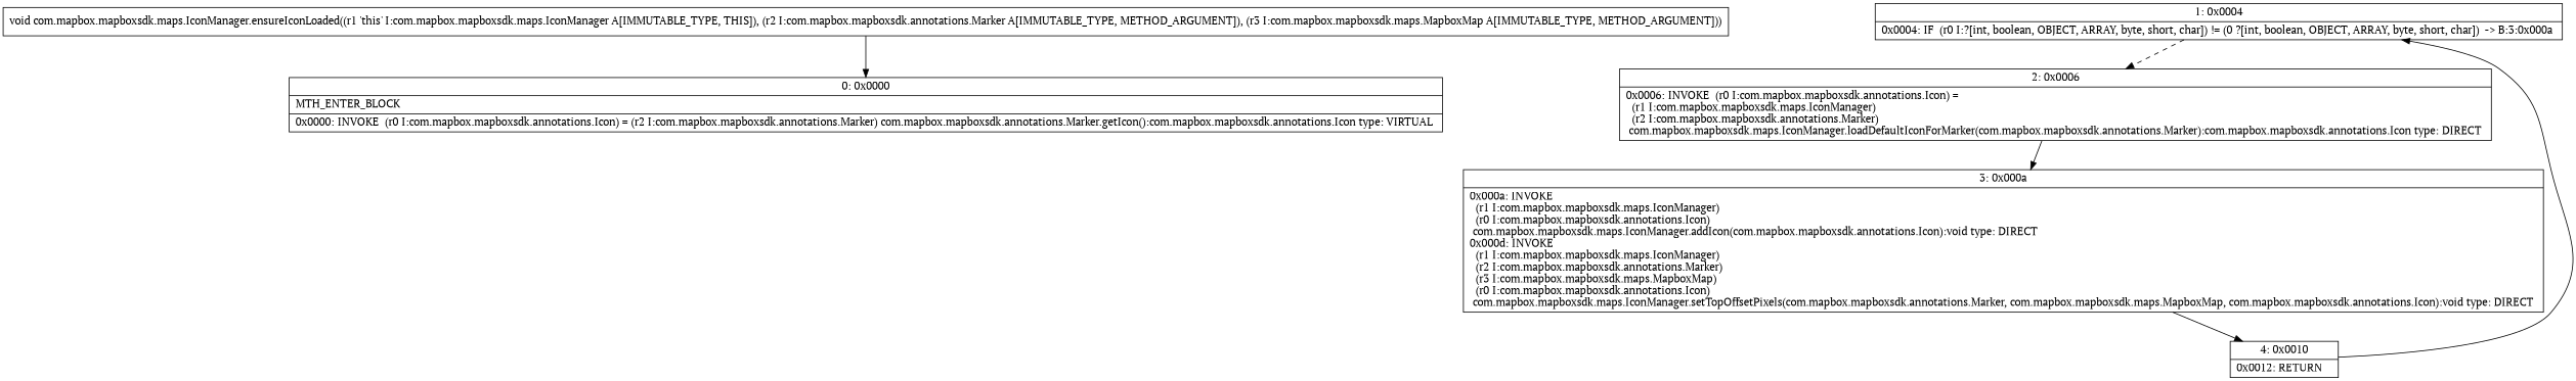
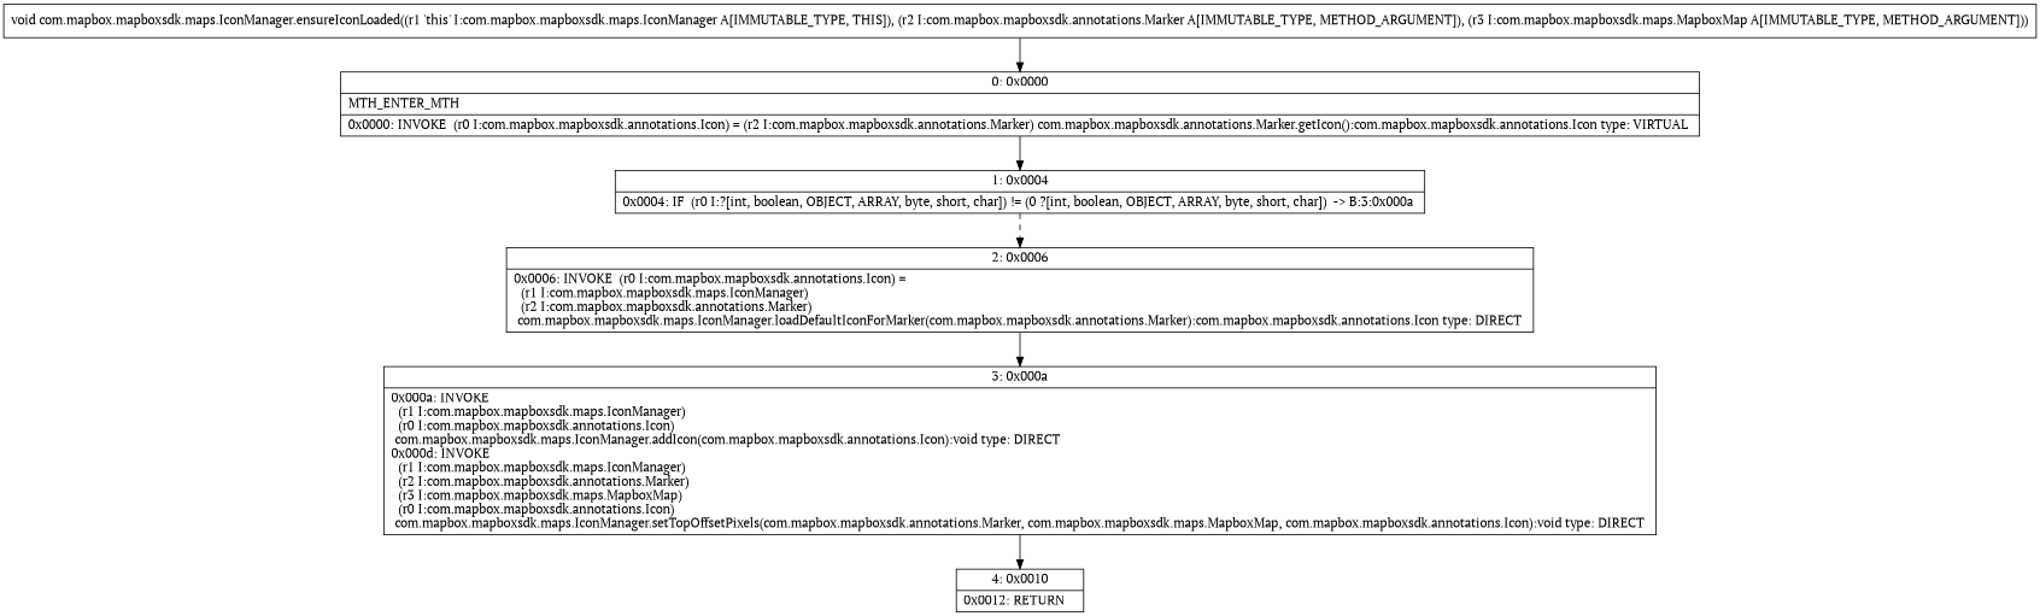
  digraph {
    fontname="PT Serif"
    node [fontname="PT Serif" shape=record]
    edge [fontname="PT Serif"]
-   n1 [label="{0\:\ 0x0000|MTH_ENTER_BLOCK\l|0x0000: INVOKE  (r0 I:com.mapbox.mapboxsdk.annotations.Icon) = (r2 I:com.mapbox.mapboxsdk.annotations.Marker) com.mapbox.mapboxsdk.annotations.Marker.getIcon():com.mapbox.mapboxsdk.annotations.Icon type: VIRTUAL \l}"]
+   n1 [label="{0\:\ 0x0000|MTH_ENTER_MTH\l|0x0000: INVOKE  (r0 I:com.mapbox.mapboxsdk.annotations.Icon) = (r2 I:com.mapbox.mapboxsdk.annotations.Marker) com.mapbox.mapboxsdk.annotations.Marker.getIcon():com.mapbox.mapboxsdk.annotations.Icon type: VIRTUAL \l}"]
    n2 [label="{1\:\ 0x0004|0x0004: IF  (r0 I:?[int, boolean, OBJECT, ARRAY, byte, short, char]) != (0 ?[int, boolean, OBJECT, ARRAY, byte, short, char])  \-\> B:3:0x000a \l}"]
    n3 [label="{2\:\ 0x0006|0x0006: INVOKE  (r0 I:com.mapbox.mapboxsdk.annotations.Icon) = \l  (r1 I:com.mapbox.mapboxsdk.maps.IconManager)\l  (r2 I:com.mapbox.mapboxsdk.annotations.Marker)\l com.mapbox.mapboxsdk.maps.IconManager.loadDefaultIconForMarker(com.mapbox.mapboxsdk.annotations.Marker):com.mapbox.mapboxsdk.annotations.Icon type: DIRECT \l}"]
    n4 [label="{3\:\ 0x000a|0x000a: INVOKE  \l  (r1 I:com.mapbox.mapboxsdk.maps.IconManager)\l  (r0 I:com.mapbox.mapboxsdk.annotations.Icon)\l com.mapbox.mapboxsdk.maps.IconManager.addIcon(com.mapbox.mapboxsdk.annotations.Icon):void type: DIRECT \l0x000d: INVOKE  \l  (r1 I:com.mapbox.mapboxsdk.maps.IconManager)\l  (r2 I:com.mapbox.mapboxsdk.annotations.Marker)\l  (r3 I:com.mapbox.mapboxsdk.maps.MapboxMap)\l  (r0 I:com.mapbox.mapboxsdk.annotations.Icon)\l com.mapbox.mapboxsdk.maps.IconManager.setTopOffsetPixels(com.mapbox.mapboxsdk.annotations.Marker, com.mapbox.mapboxsdk.maps.MapboxMap, com.mapbox.mapboxsdk.annotations.Icon):void type: DIRECT \l}"]
    n5 [label="{4\:\ 0x0010|0x0012: RETURN   \l}"]
    n6 [label="{void com.mapbox.mapboxsdk.maps.IconManager.ensureIconLoaded((r1 'this' I:com.mapbox.mapboxsdk.maps.IconManager A[IMMUTABLE_TYPE, THIS]), (r2 I:com.mapbox.mapboxsdk.annotations.Marker A[IMMUTABLE_TYPE, METHOD_ARGUMENT]), (r3 I:com.mapbox.mapboxsdk.maps.MapboxMap A[IMMUTABLE_TYPE, METHOD_ARGUMENT])) }"]
-   n5 -> n2
+   n1 -> n2
    n2 -> n3 [style=dashed]
    n3 -> n4
    n4 -> n5
    n6 -> n1
  }
